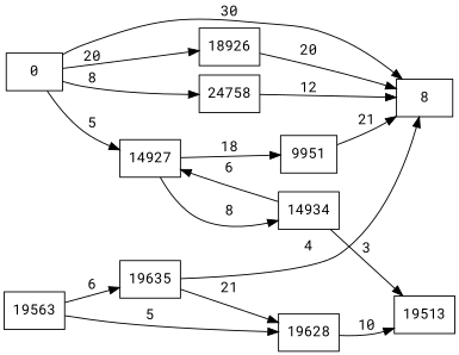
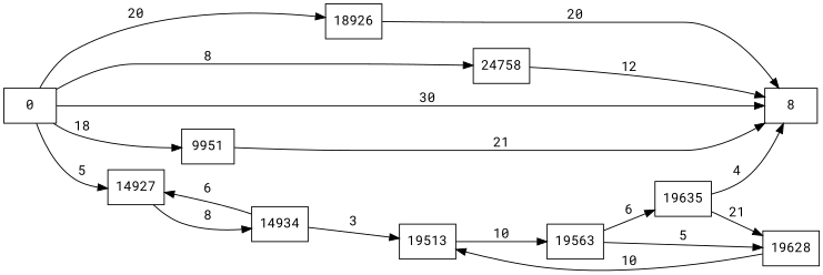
  digraph {
    fontname="Roboto Mono"
    rankdir=LR
    node [fontname="Roboto Mono" shape=rectangle]
    edge [fontname="Roboto Mono"]
    n1 [label=8]
    9951
    n3 [label=18926]
    14927
    14934
    19513
    19563
    19628
    19635
    24758
    0
    9951 -> n1 [label=21]
    n3 -> n1 [label=20]
    14927 -> 14934 [label=8]
    14934 -> 14927 [label=6]
    14934 -> 19513 [label=3]
+   19513 -> 19563 [label=10]
    19563 -> 19628 [label=5]
    19563 -> 19635 [label=6]
    19628 -> 19513 [label=10]
    19635 -> n1 [label=4]
    19635 -> 19628 [label=21]
    24758 -> n1 [label=12]
    0 -> n1 [label=30]
-   14927 -> 9951 [label=18]
+   0 -> 9951 [label=18]
    0 -> n3 [label=20]
    0 -> 14927 [label=5]
    0 -> 24758 [label=8]
  }
